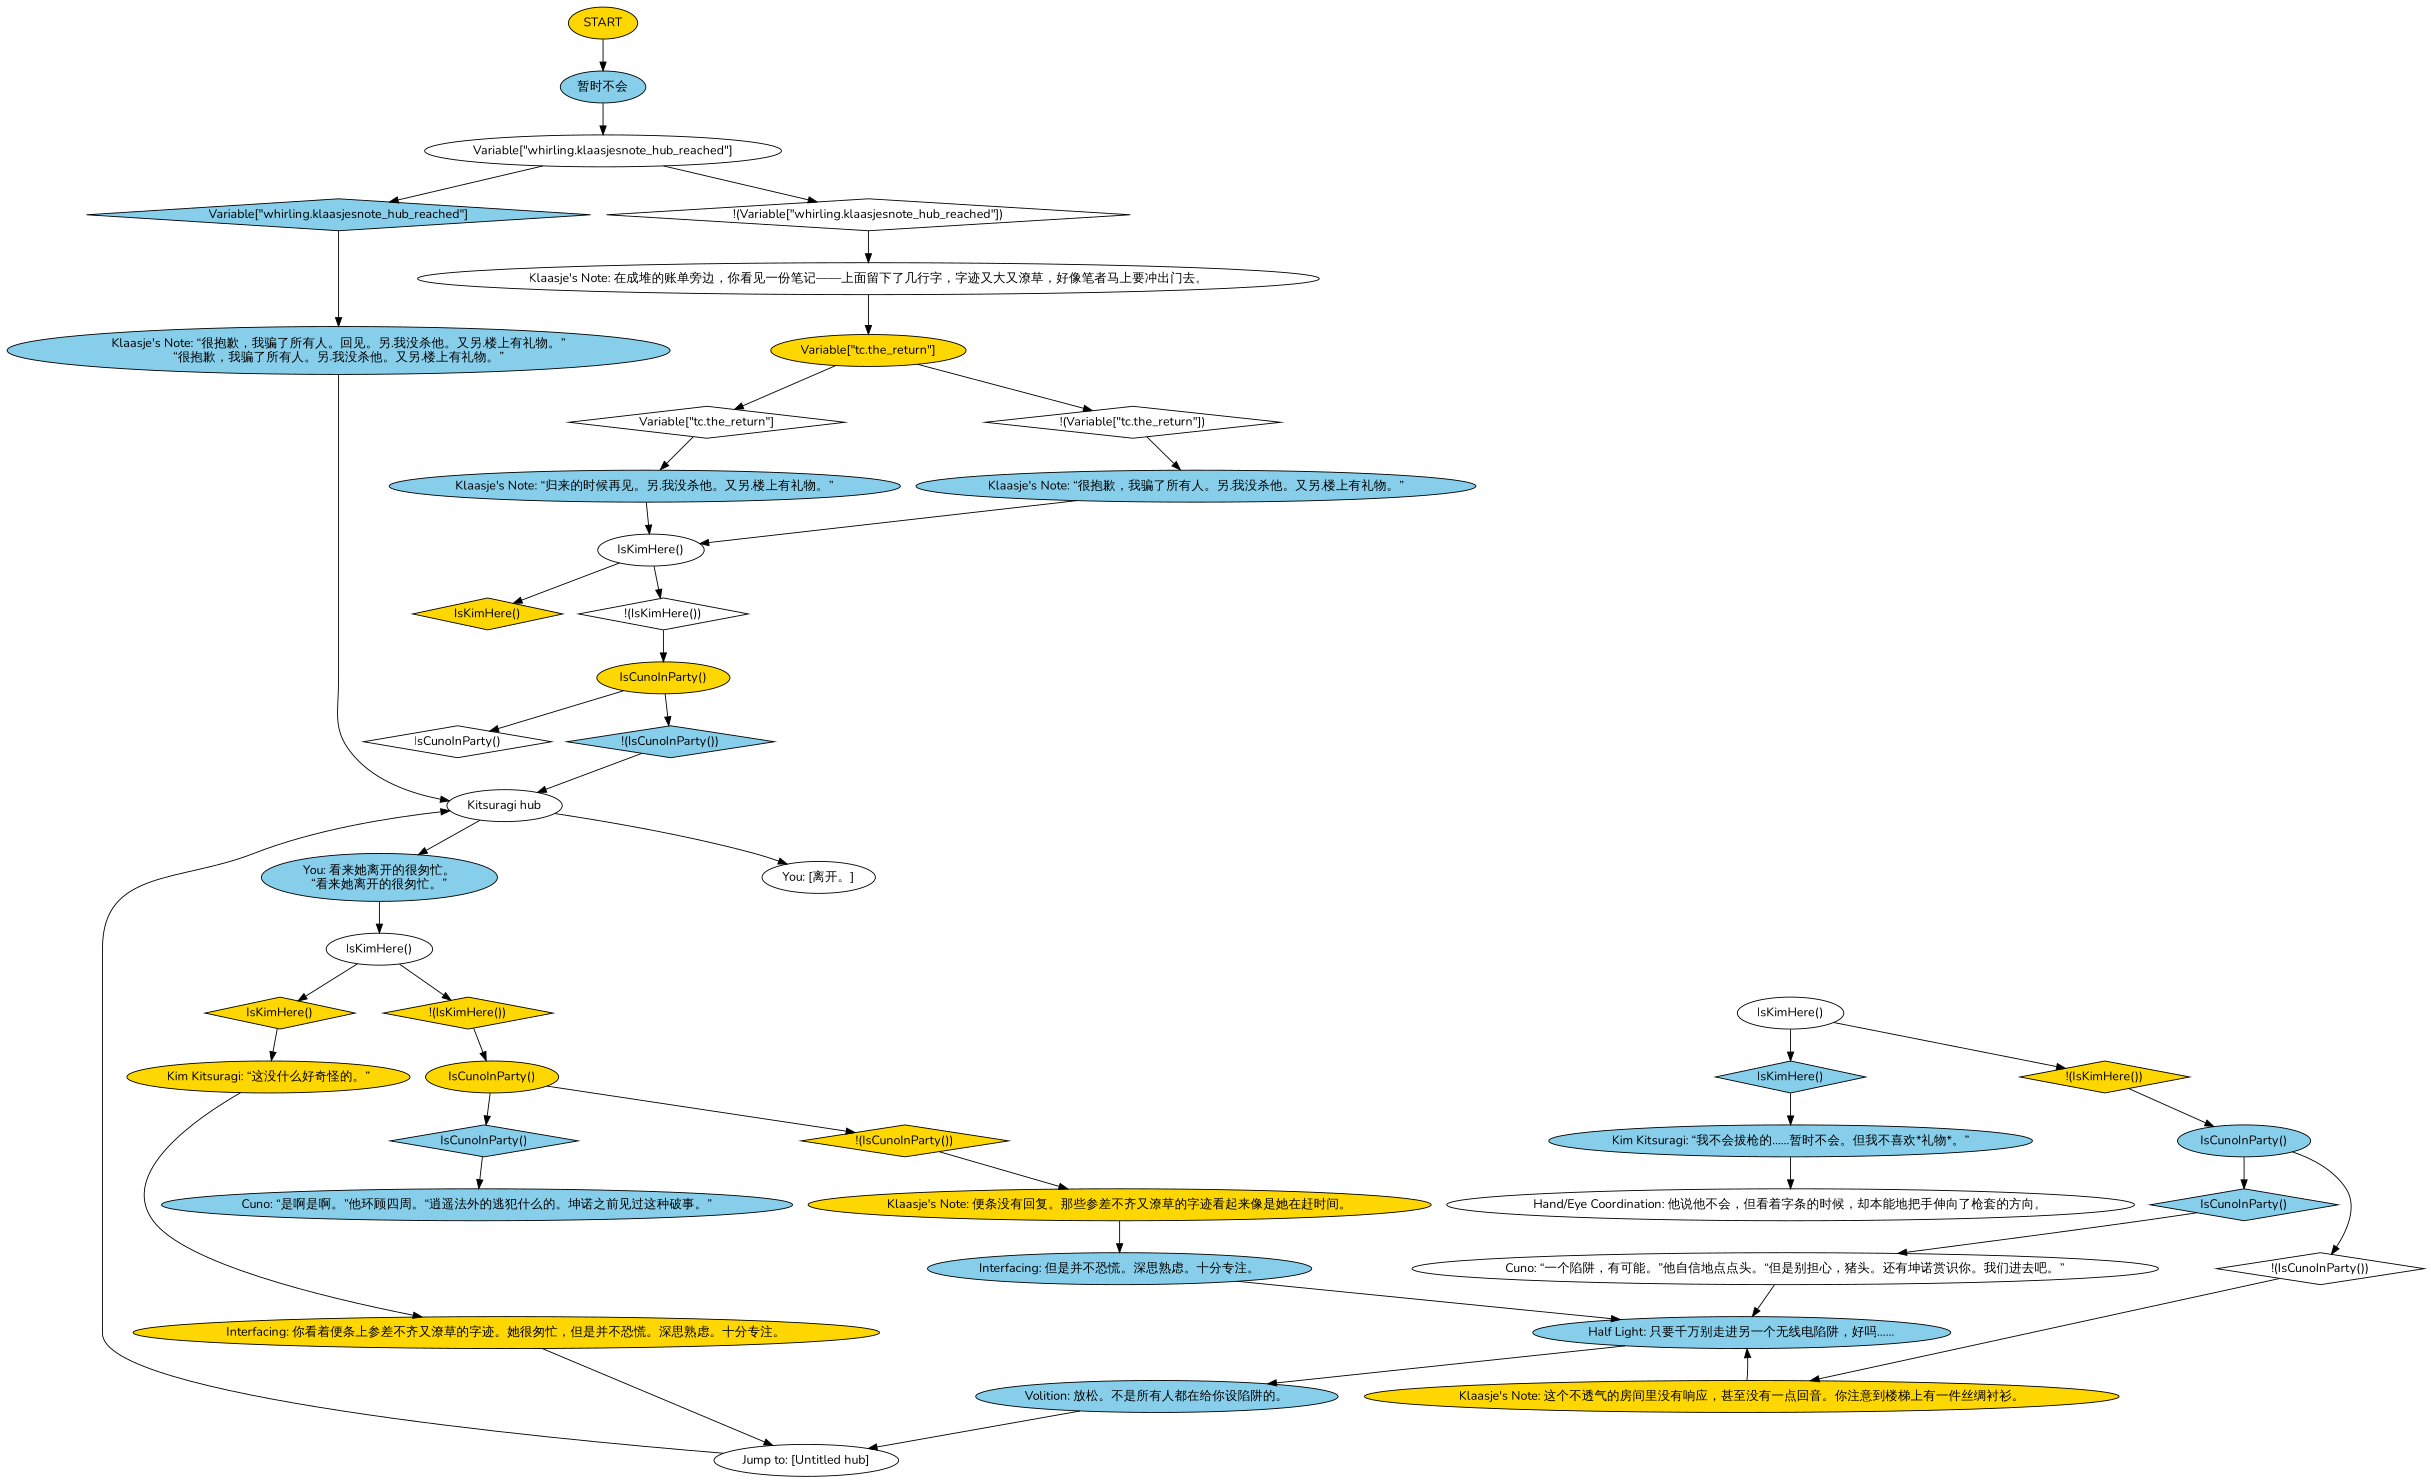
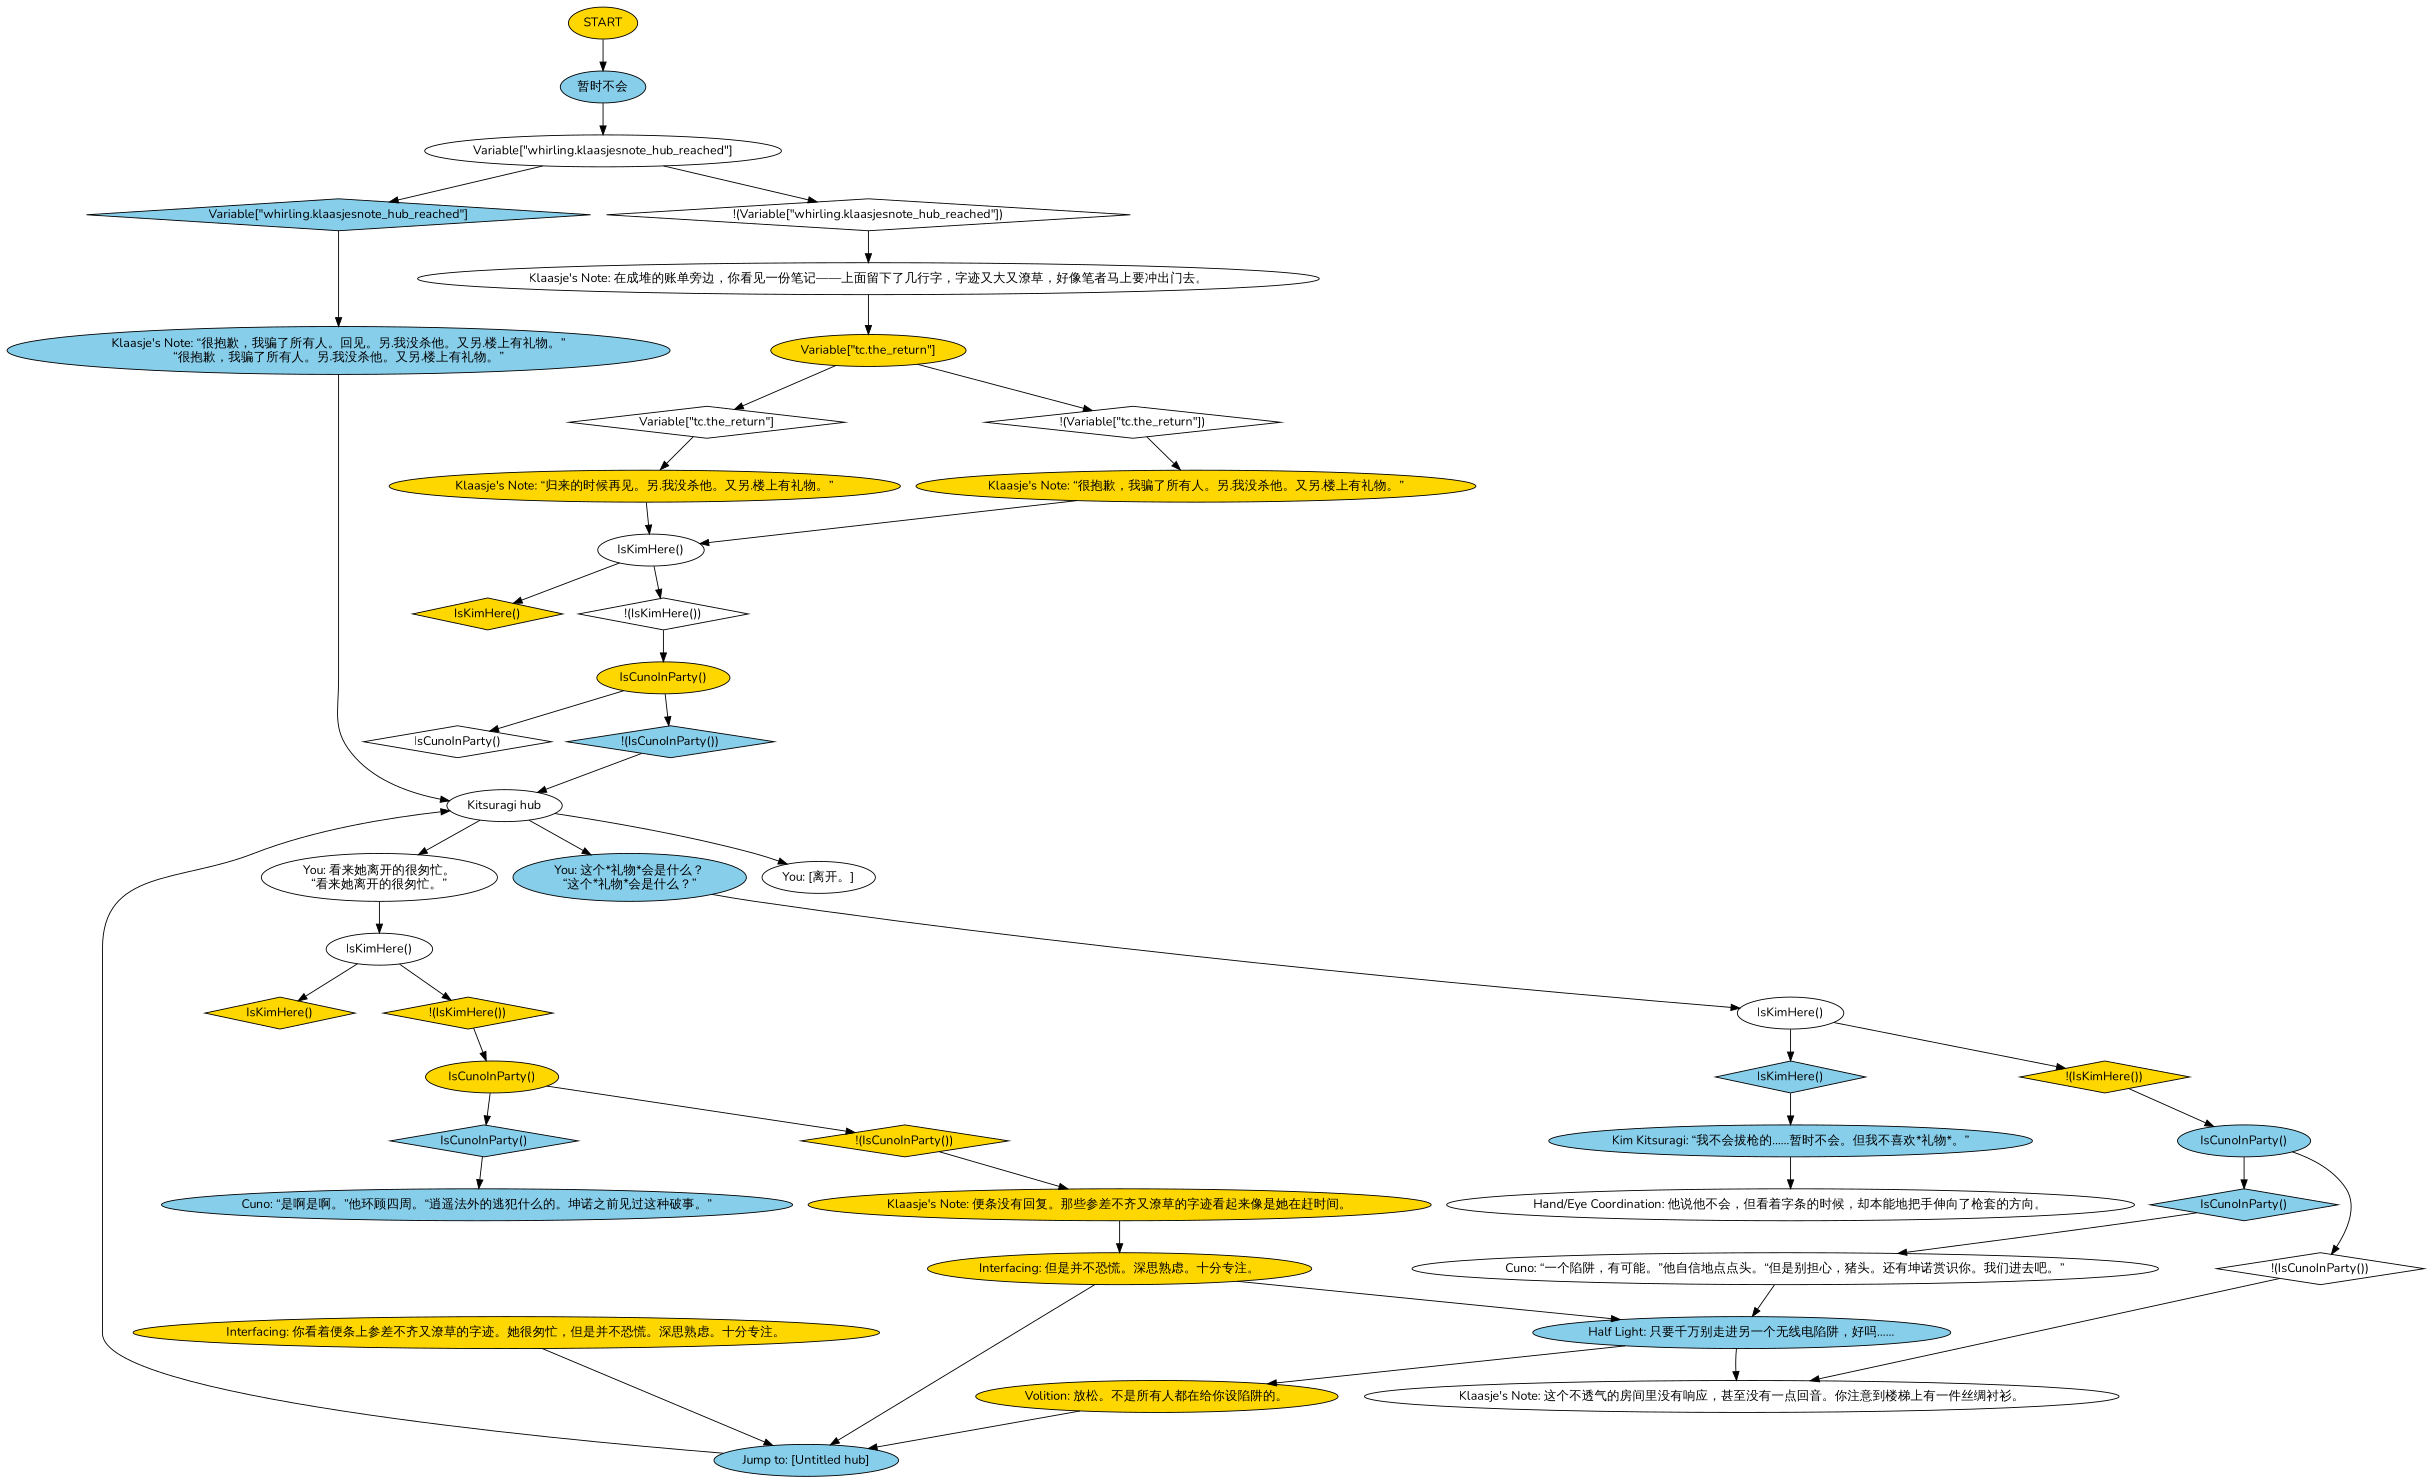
  digraph {
    fontname=Nunito
    node [fillcolor=skyblue fontname=Nunito style=filled]
    edge [fontname=Nunito]
    n1 [fillcolor=gold label=START]
    n2 [label="暂时不会"]
    n3 [fillcolor=white label="Variable[\"whirling.klaasjesnote_hub_reached\"]"]
    n4 [label="Variable[\"whirling.klaasjesnote_hub_reached\"]" shape=diamond]
    n5 [fillcolor=white label="!(Variable[\"whirling.klaasjesnote_hub_reached\"])" shape=diamond]
-   n6 [label="Interfacing: 但是并不恐慌。深思熟虑。十分专注。"]
-   n7 [fillcolor=white label="Jump to: [Untitled hub]"]
+   n6 [fillcolor=gold label="Interfacing: 但是并不恐慌。深思熟虑。十分专注。"]
+   n7 [label="Jump to: [Untitled hub]"]
    n8 [label="Half Light: 只要千万别走进另一个无线电陷阱，好吗……"]
    n9 [fillcolor=white label="Kitsuragi hub"]
-   n10 [label="You: 看来她离开的很匆忙。\n“看来她离开的很匆忙。”"]
+   n10 [fillcolor=white label="You: 看来她离开的很匆忙。\n“看来她离开的很匆忙。”"]
+   n11 [label="You: 这个*礼物*会是什么？\n“这个*礼物*会是什么？”"]
    n12 [fillcolor=white label="You: [离开。]"]
    n13 [fillcolor=gold label="Interfacing: 你看着便条上参差不齐又潦草的字迹。她很匆忙，但是并不恐慌。深思熟虑。十分专注。"]
    n14 [fillcolor=gold label="IsCunoInParty()"]
    n15 [fillcolor=white label="IsCunoInParty()" shape=diamond]
    n16 [label="!(IsCunoInParty())" shape=diamond]
    n17 [label="IsCunoInParty()"]
    n18 [label="IsCunoInParty()" shape=diamond]
    n19 [fillcolor=white label="!(IsCunoInParty())" shape=diamond]
    n20 [fillcolor=white label="Cuno: “一个陷阱，有可能。”他自信地点点头。“但是别担心，猪头。还有坤诺赏识你。我们进去吧。”"]
-   n21 [fillcolor=gold label="Klaasje's Note: 这个不透气的房间里没有响应，甚至没有一点回音。你注意到楼梯上有一件丝绸衬衫。"]
+   n21 [fillcolor=white label="Klaasje's Note: 这个不透气的房间里没有响应，甚至没有一点回音。你注意到楼梯上有一件丝绸衬衫。"]
    n22 [fillcolor=white label="IsKimHere()"]
    n23 [fillcolor=gold label="IsKimHere()" shape=diamond]
    n24 [fillcolor=gold label="!(IsKimHere())" shape=diamond]
    n25 [fillcolor=white label="IsKimHere()"]
    n26 [label="IsKimHere()" shape=diamond]
    n27 [fillcolor=gold label="!(IsKimHere())" shape=diamond]
    n28 [label="Kim Kitsuragi: “我不会拔枪的……暂时不会。但我不喜欢*礼物*。”"]
    n29 [fillcolor=white label="Hand/Eye Coordination: 他说他不会，但看着字条的时候，却本能地把手伸向了枪套的方向。"]
-   n30 [fillcolor=gold label="Kim Kitsuragi: “这没什么好奇怪的。”"]
    n31 [fillcolor=gold label="IsCunoInParty()"]
    n32 [label="IsCunoInParty()" shape=diamond]
    n33 [fillcolor=gold label="!(IsCunoInParty())" shape=diamond]
    n34 [label="Klaasje's Note: “很抱歉，我骗了所有人。回见。另.我没杀他。又另.楼上有礼物。”\n“很抱歉，我骗了所有人。另.我没杀他。又另.楼上有礼物。”"]
-   n35 [label="Volition: 放松。不是所有人都在给你设陷阱的。"]
+   n35 [fillcolor=gold label="Volition: 放松。不是所有人都在给你设陷阱的。"]
    n36 [fillcolor=white label="IsKimHere()"]
    n37 [fillcolor=gold label="IsKimHere()" shape=diamond]
    n38 [fillcolor=white label="!(IsKimHere())" shape=diamond]
    n39 [fillcolor=white label="Klaasje's Note: 在成堆的账单旁边，你看见一份笔记——上面留下了几行字，字迹又大又潦草，好像笔者马上要冲出门去。"]
    n40 [fillcolor=gold label="Variable[\"tc.the_return\"]"]
    n41 [fillcolor=white label="Variable[\"tc.the_return\"]" shape=diamond]
    n42 [fillcolor=white label="!(Variable[\"tc.the_return\"])" shape=diamond]
    n43 [fillcolor=gold label="Klaasje's Note: 便条没有回复。那些参差不齐又潦草的字迹看起来像是她在赶时间。"]
    n44 [label="Cuno: “是啊是啊。”他环顾四周。“逍遥法外的逃犯什么的。坤诺之前见过这种破事。”"]
-   n45 [label="Klaasje's Note: “很抱歉，我骗了所有人。另.我没杀他。又另.楼上有礼物。”"]
-   n46 [label="Klaasje's Note: “归来的时候再见。另.我没杀他。又另.楼上有礼物。”"]
+   n45 [fillcolor=gold label="Klaasje's Note: “很抱歉，我骗了所有人。另.我没杀他。又另.楼上有礼物。”"]
+   n46 [fillcolor=gold label="Klaasje's Note: “归来的时候再见。另.我没杀他。又另.楼上有礼物。”"]
    n1 -> n2
    n2 -> n3
    n3 -> n4
    n3 -> n5
    n4 -> n34
    n5 -> n39
+   n6 -> n7
    n6 -> n8
    n7 -> n9
    n8 -> n35
    n9 -> n10
+   n9 -> n11
    n9 -> n12
    n10 -> n22
+   n11 -> n25
    n13 -> n7
    n14 -> n15
    n14 -> n16
    n16 -> n9
    n17 -> n18
    n17 -> n19
    n18 -> n20
    n19 -> n21
    n20 -> n8
-   n21 -> n8
+   n8 -> n21
    n22 -> n23
    n22 -> n24
-   n23 -> n30
    n24 -> n31
    n25 -> n26
    n25 -> n27
    n26 -> n28
    n27 -> n17
    n28 -> n29
-   n30 -> n13
    n31 -> n32
    n31 -> n33
    n32 -> n44
    n33 -> n43
    n34 -> n9
    n35 -> n7
    n36 -> n37
    n36 -> n38
    n38 -> n14
    n39 -> n40
    n40 -> n41
    n40 -> n42
    n41 -> n46
    n42 -> n45
    n43 -> n6
    n45 -> n36
    n46 -> n36
  }
